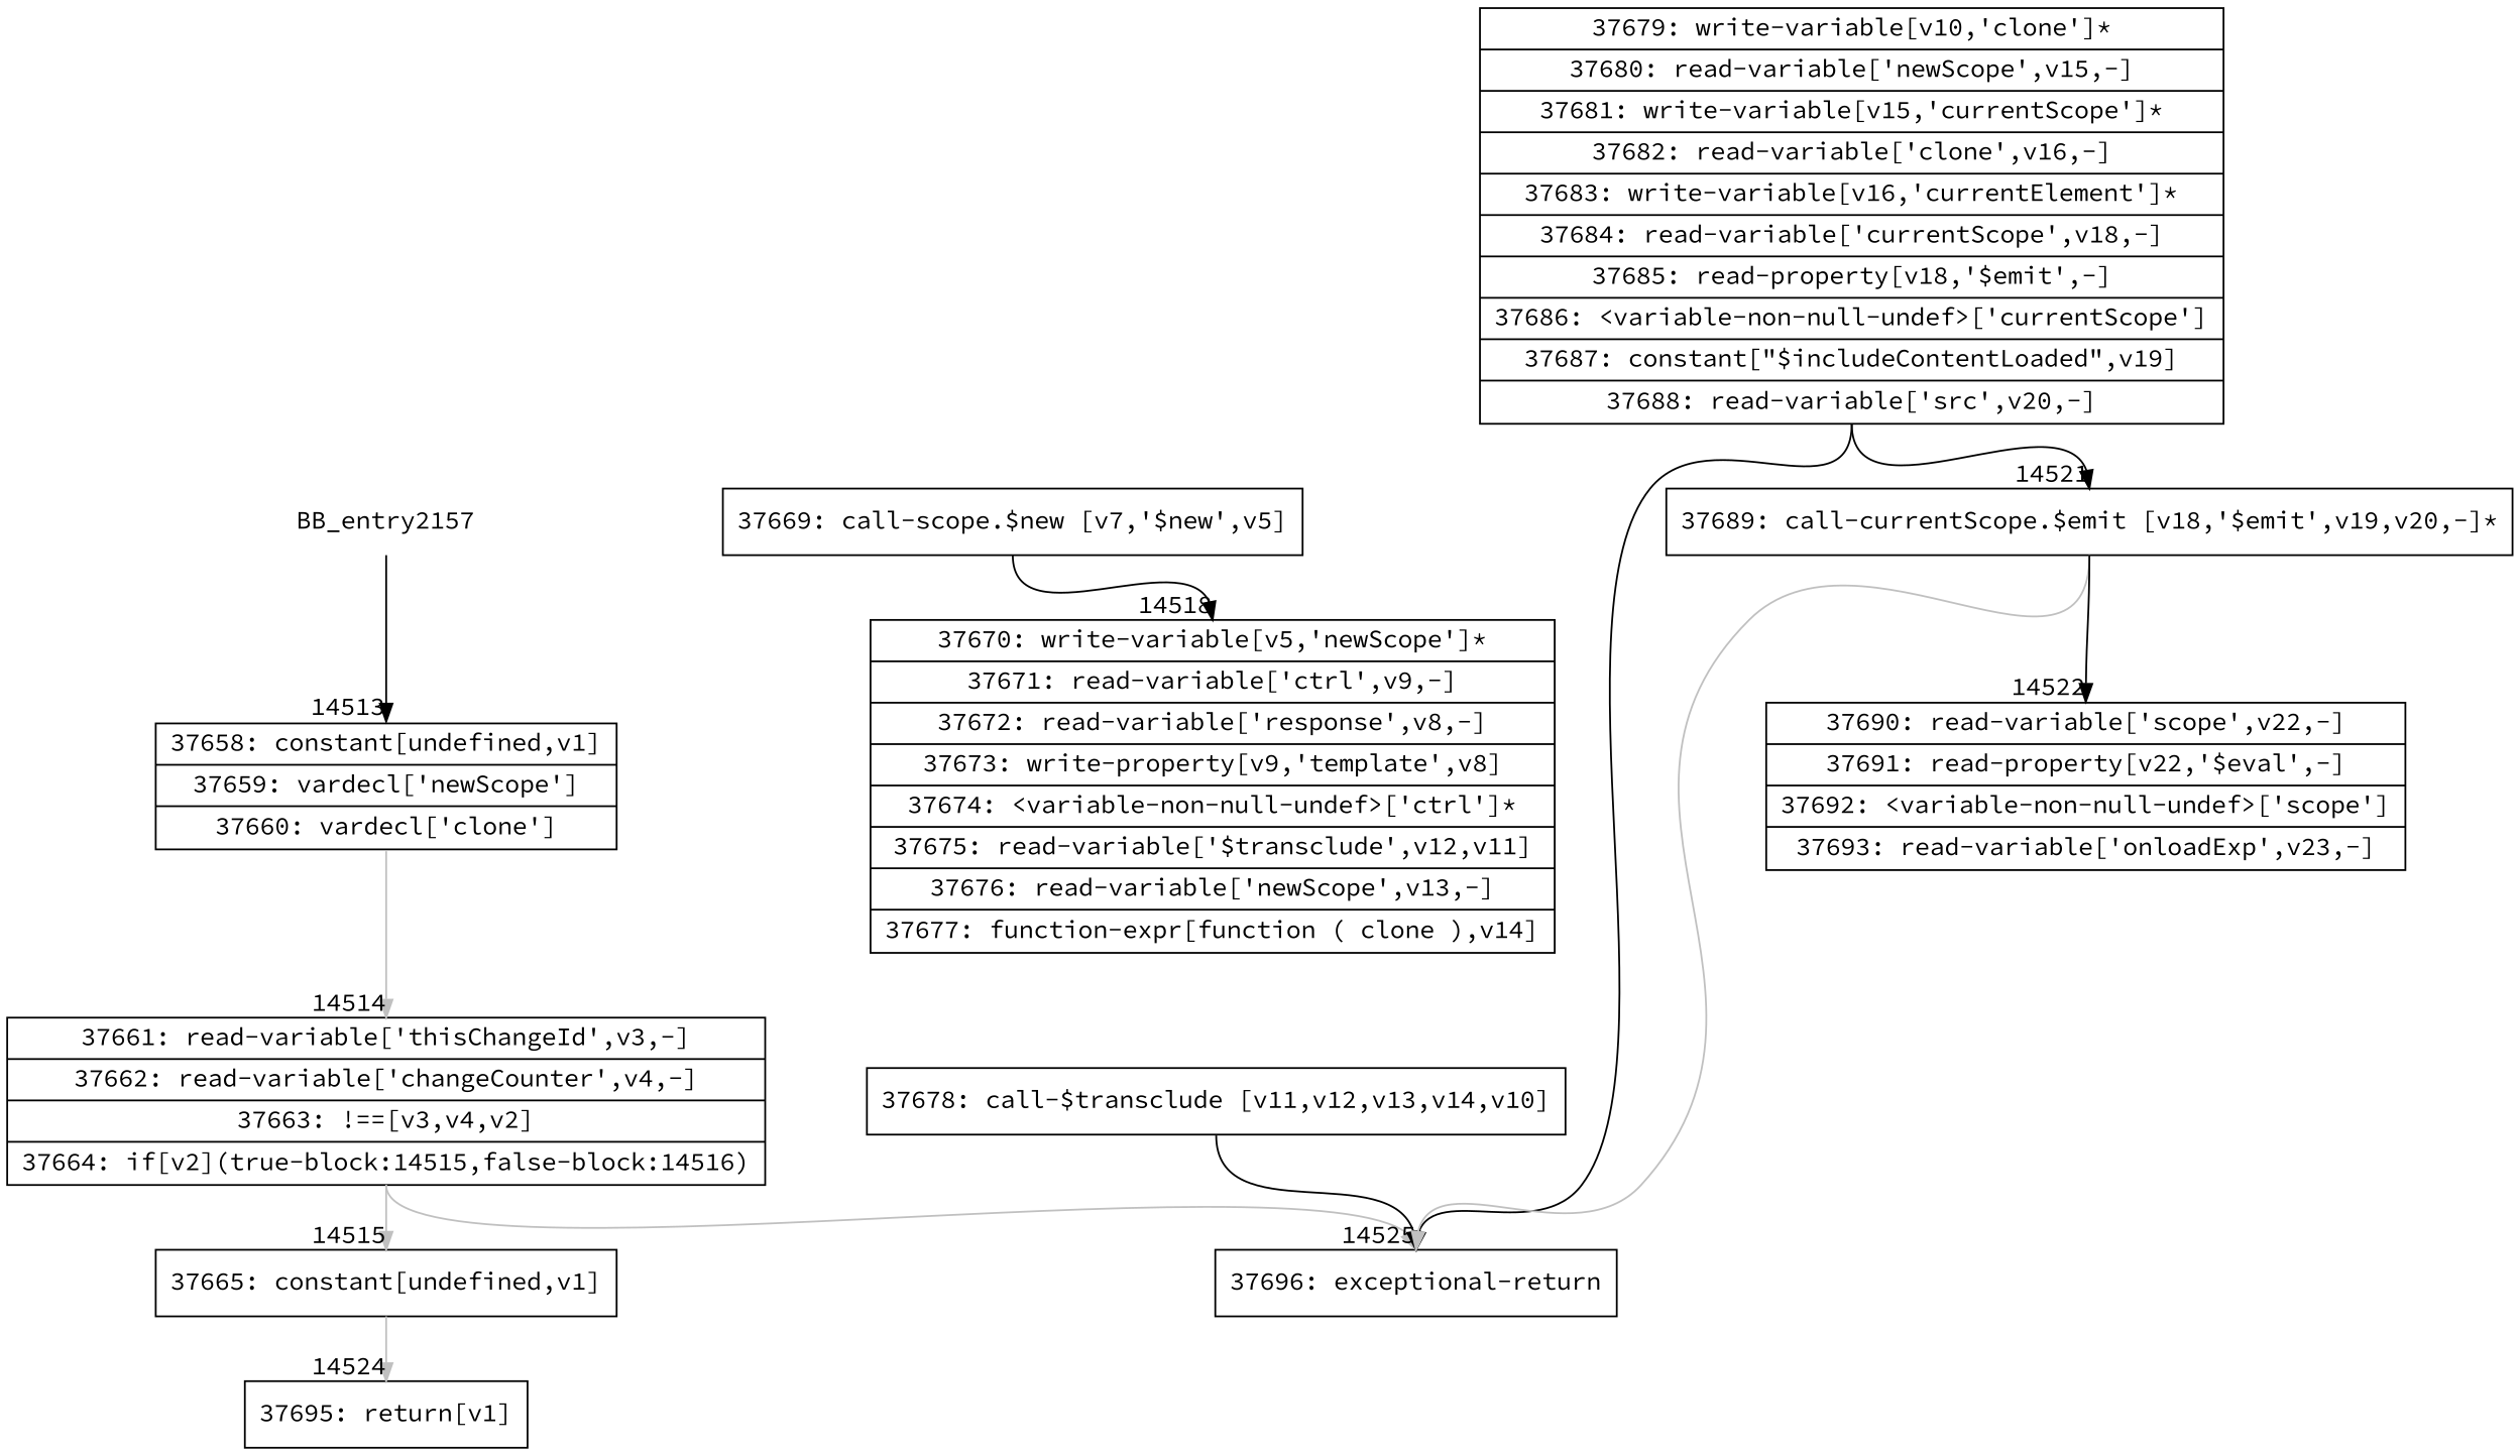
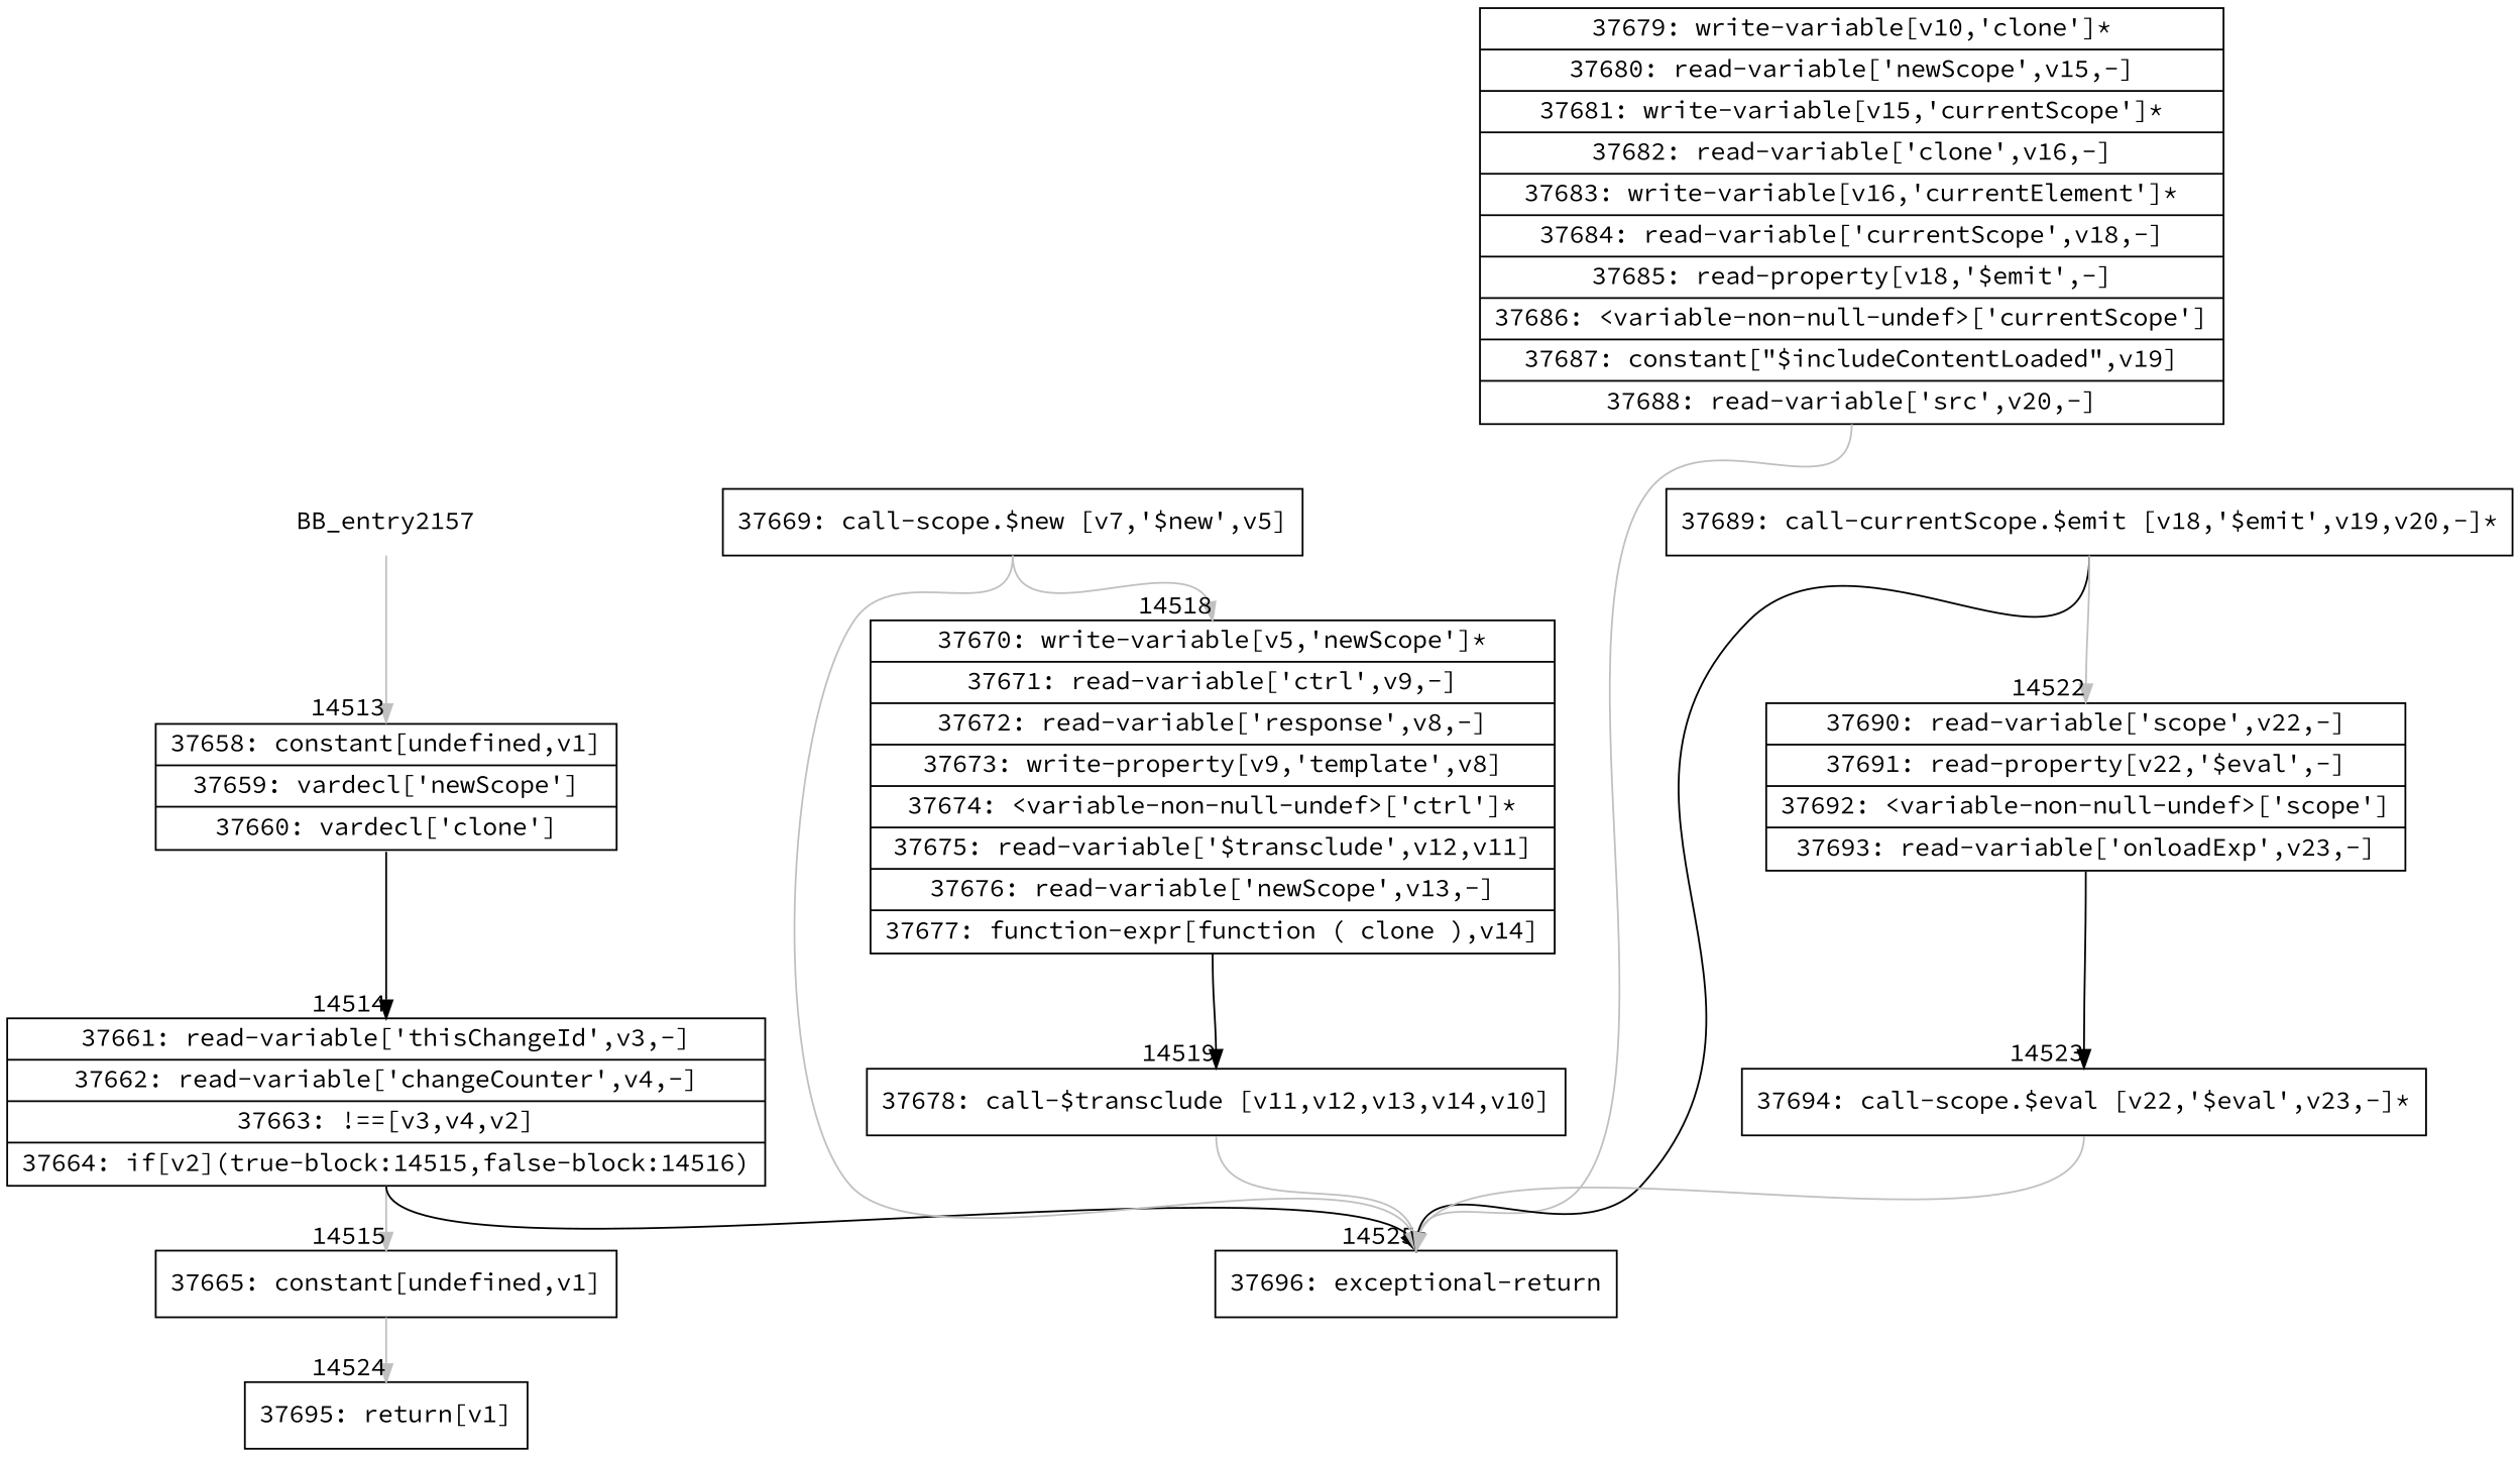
  digraph {
    fontname="Source Code Pro"
    rankdir=TD
    node [fontname="Source Code Pro" shape=record]
    edge [fontname="Source Code Pro" headport=n tailport=s color=gray]
    n1 [label=BB_entry2157 shape=none]
    n2 [label="{37658: constant[undefined,v1]|37659: vardecl['newScope']|37660: vardecl['clone']}"]
    n3 [label="{37661: read-variable['thisChangeId',v3,-]|37662: read-variable['changeCounter',v4,-]|37663: !==[v3,v4,v2]|37664: if[v2](true-block:14515,false-block:14516)}"]
    n4 [label="{37665: constant[undefined,v1]}"]
    n5 [label="{37696: exceptional-return}"]
    n6 [label="{37695: return[v1]}"]
    n7 [label="{37669: call-scope.$new [v7,'$new',v5]}"]
    n8 [label="{37670: write-variable[v5,'newScope']*|37671: read-variable['ctrl',v9,-]|37672: read-variable['response',v8,-]|37673: write-property[v9,'template',v8]|37674: \<variable-non-null-undef\>['ctrl']*|37675: read-variable['$transclude',v12,v11]|37676: read-variable['newScope',v13,-]|37677: function-expr[function ( clone ),v14]}"]
    n9 [label="{37678: call-$transclude [v11,v12,v13,v14,v10]}"]
    n10 [label="{37679: write-variable[v10,'clone']*|37680: read-variable['newScope',v15,-]|37681: write-variable[v15,'currentScope']*|37682: read-variable['clone',v16,-]|37683: write-variable[v16,'currentElement']*|37684: read-variable['currentScope',v18,-]|37685: read-property[v18,'$emit',-]|37686: \<variable-non-null-undef\>['currentScope']|37687: constant[\"$includeContentLoaded\",v19]|37688: read-variable['src',v20,-]}"]
    n11 [label="{37689: call-currentScope.$emit [v18,'$emit',v19,v20,-]*}"]
    n12 [label="{37690: read-variable['scope',v22,-]|37691: read-property[v22,'$eval',-]|37692: \<variable-non-null-undef\>['scope']|37693: read-variable['onloadExp',v23,-]}"]
-   n1 -> n2 [headlabel="    14513" color=""]
-   n2 -> n3 [headlabel="      14514"]
+   n13 [label="{37694: call-scope.$eval [v22,'$eval',v23,-]*}"]
+   n1 -> n2 [headlabel="    14513"]
+   n2 -> n3 [headlabel="      14514" color=""]
    n3 -> n4 [headlabel="      14515"]
-   n3 -> n5 [headlabel="      14525"]
+   n3 -> n5 [color=black headlabel="      14525"]
    n4 -> n6 [headlabel="      14524"]
-   n7 -> n8 [headlabel="      14518" color=""]
-   n9 -> n5 [color=black]
-   n10 -> n5 [color=black]
-   n10 -> n11 [headlabel="      14521" color=""]
-   n11 -> n5
-   n11 -> n12 [headlabel="      14522" color=""]
+   n7 -> n5
+   n7 -> n8 [headlabel="      14518"]
+   n8 -> n9 [headlabel="      14519" color=""]
+   n9 -> n5
+   n10 -> n5
+   n11 -> n5 [color=black]
+   n11 -> n12 [headlabel="      14522"]
+   n12 -> n13 [headlabel="      14523" color=""]
+   n13 -> n5
  }
